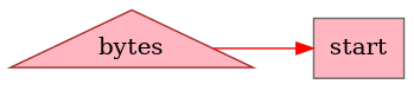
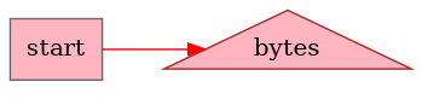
  digraph {
    rankdir=LR
    node [style=filled fillcolor=lightpink]
    n1 [label=bytes shape=triangle color=brown]
    n2 [label=start shape=box color=gray40]
-   n1 -> n2 [color=red]
+   n2 -> n1 [color=red]
  }
